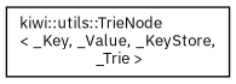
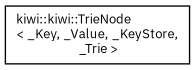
  digraph {
    rankdir=LR
    fontname="IBM Plex Sans"
-   n1 [color=black fillcolor=white fontname="IBM Plex Sans" fontsize=10 height=0.2 label="kiwi::utils::TrieNode\l\< _Key, _Value, _KeyStore,\l _Trie \>" shape=record style=filled width=0.4]
+   n1 [color=black fillcolor=white fontname="IBM Plex Sans" fontsize=10 height=0.2 label="kiwi::kiwi::TrieNode\l\< _Key, _Value, _KeyStore,\l _Trie \>" shape=record style=filled width=0.4]
  }
